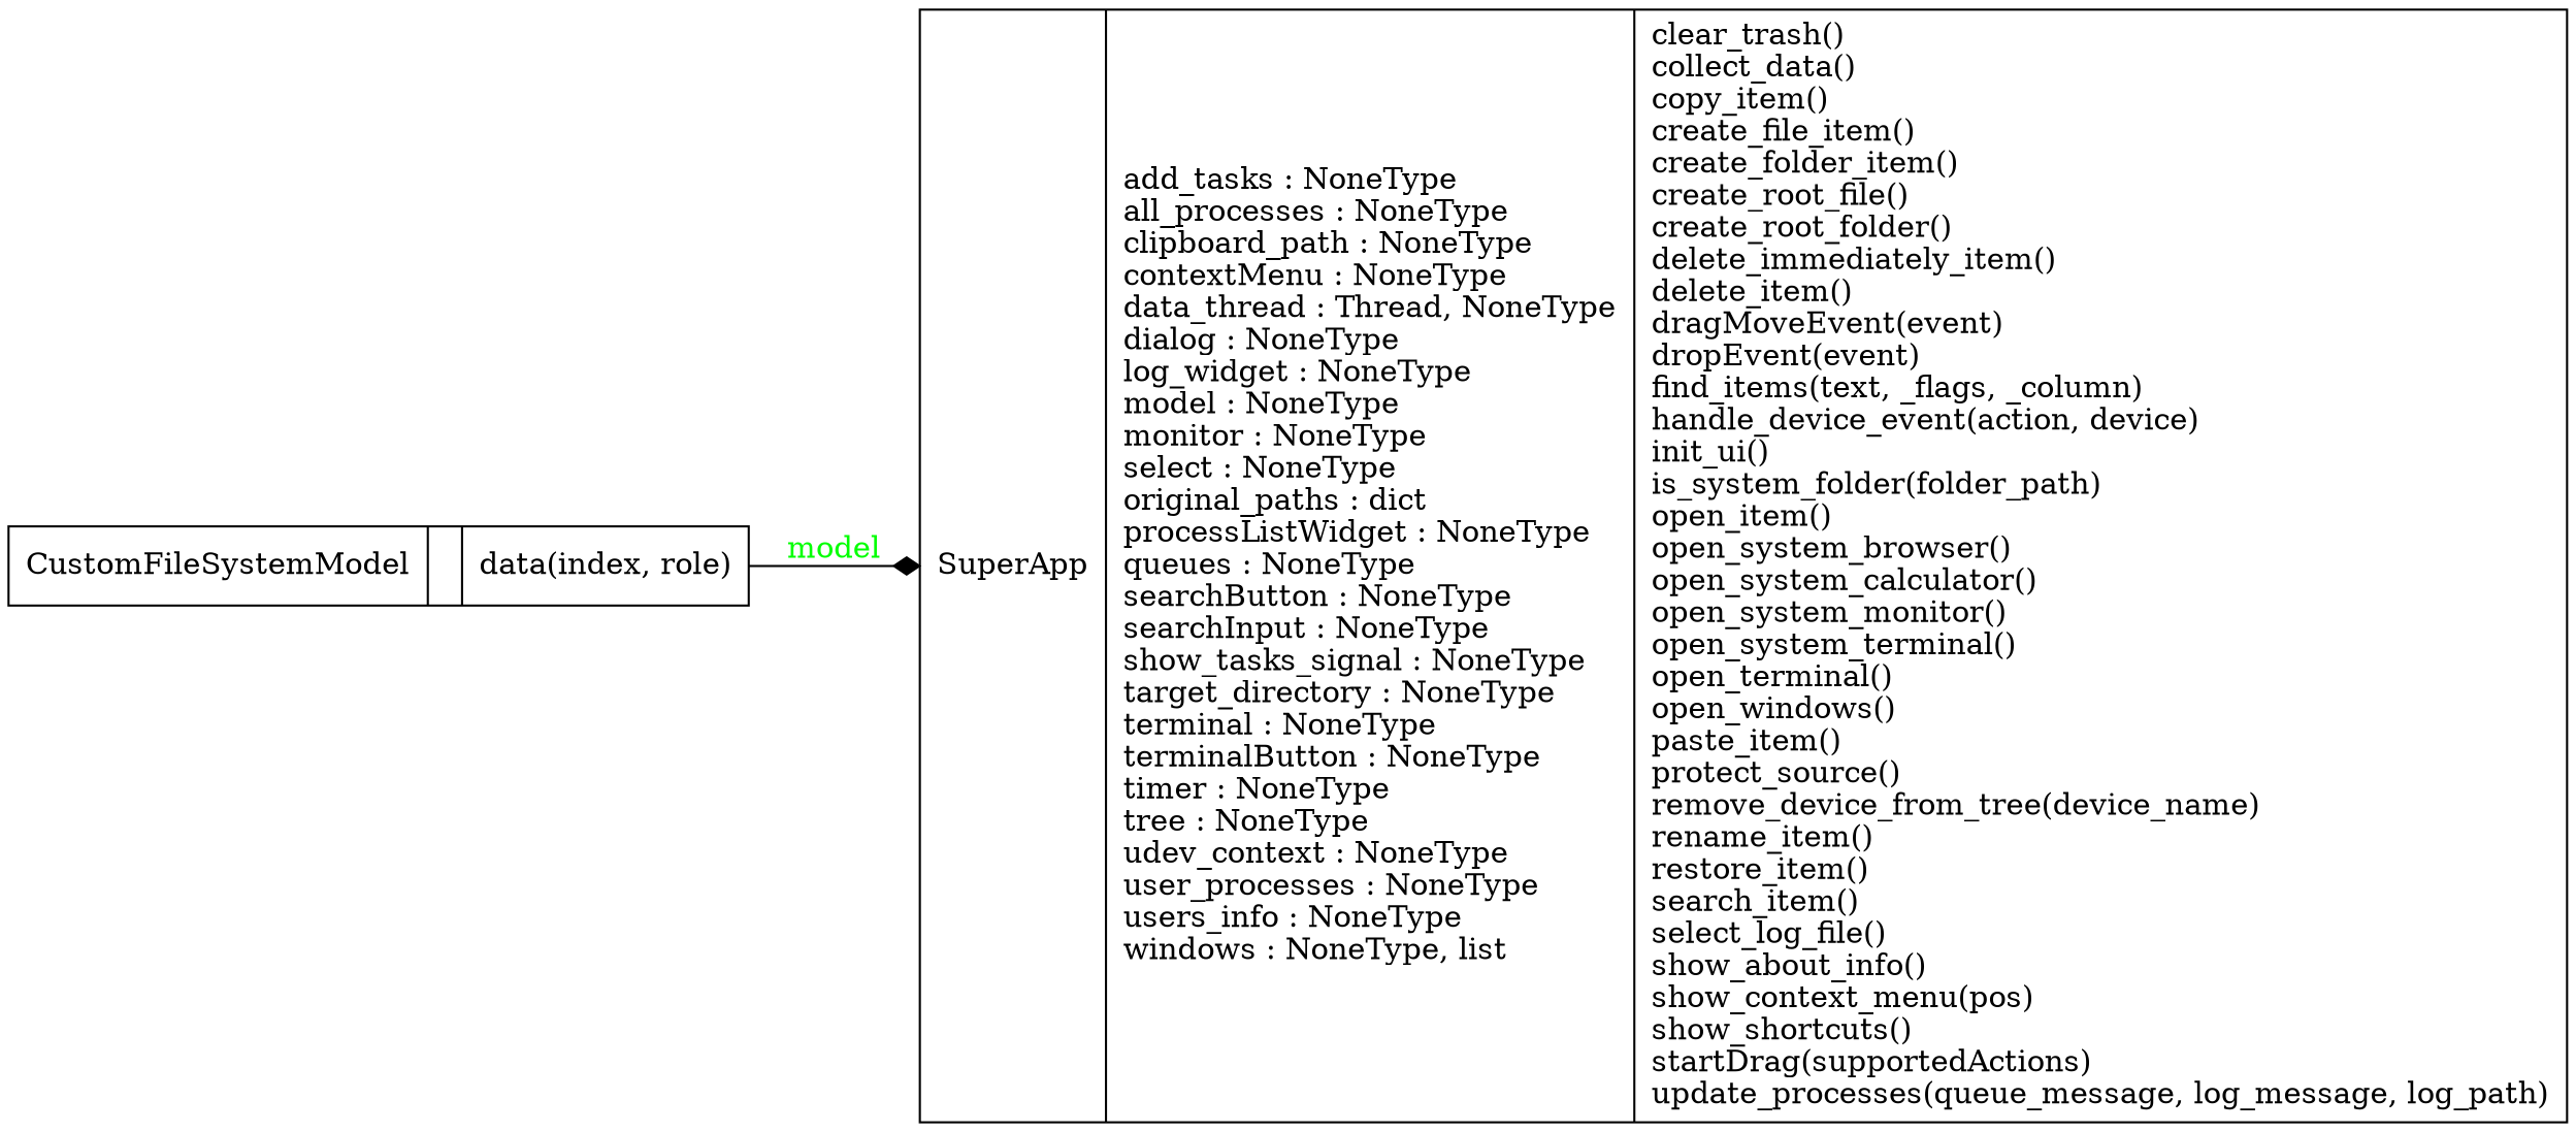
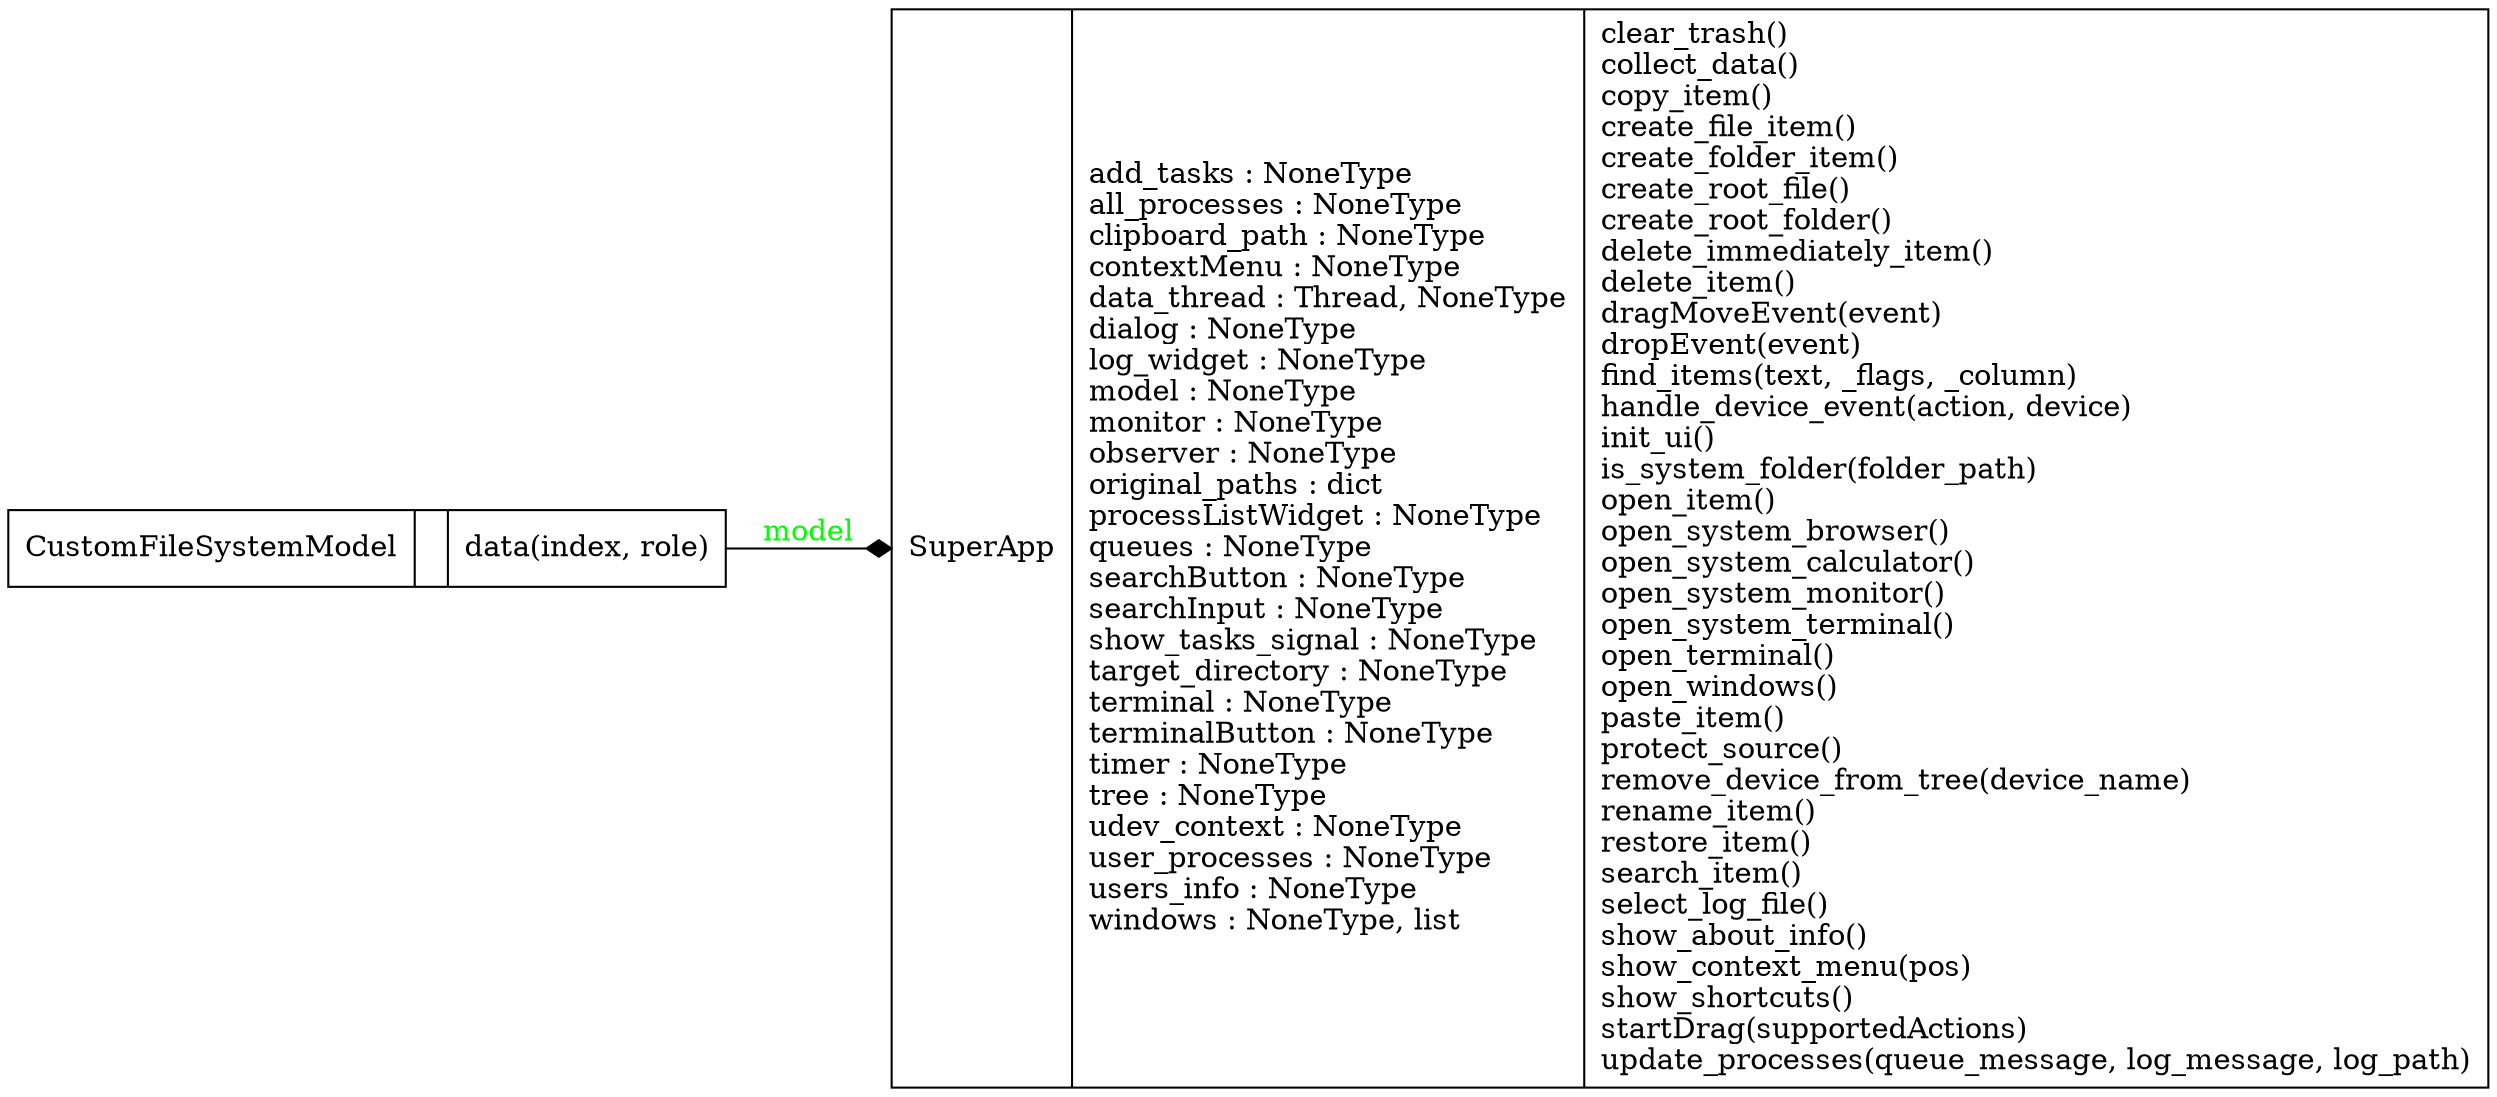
  digraph {
    rankdir=LR
    node [color=black fontcolor=black shape=record style=solid]
    n1 [label="{CustomFileSystemModel|\l|data(index, role)\l}"]
-   n2 [label="{SuperApp|add_tasks : NoneType\lall_processes : NoneType\lclipboard_path : NoneType\lcontextMenu : NoneType\ldata_thread : Thread, NoneType\ldialog : NoneType\llog_widget : NoneType\lmodel : NoneType\lmonitor : NoneType\lselect : NoneType\loriginal_paths : dict\lprocessListWidget : NoneType\lqueues : NoneType\lsearchButton : NoneType\lsearchInput : NoneType\lshow_tasks_signal : NoneType\ltarget_directory : NoneType\lterminal : NoneType\lterminalButton : NoneType\ltimer : NoneType\ltree : NoneType\ludev_context : NoneType\luser_processes : NoneType\lusers_info : NoneType\lwindows : NoneType, list\l|clear_trash()\lcollect_data()\lcopy_item()\lcreate_file_item()\lcreate_folder_item()\lcreate_root_file()\lcreate_root_folder()\ldelete_immediately_item()\ldelete_item()\ldragMoveEvent(event)\ldropEvent(event)\lfind_items(text, _flags, _column)\lhandle_device_event(action, device)\linit_ui()\lis_system_folder(folder_path)\lopen_item()\lopen_system_browser()\lopen_system_calculator()\lopen_system_monitor()\lopen_system_terminal()\lopen_terminal()\lopen_windows()\lpaste_item()\lprotect_source()\lremove_device_from_tree(device_name)\lrename_item()\lrestore_item()\lsearch_item()\lselect_log_file()\lshow_about_info()\lshow_context_menu(pos)\lshow_shortcuts()\lstartDrag(supportedActions)\lupdate_processes(queue_message, log_message, log_path)\l}"]
+   n2 [label="{SuperApp|add_tasks : NoneType\lall_processes : NoneType\lclipboard_path : NoneType\lcontextMenu : NoneType\ldata_thread : Thread, NoneType\ldialog : NoneType\llog_widget : NoneType\lmodel : NoneType\lmonitor : NoneType\lobserver : NoneType\loriginal_paths : dict\lprocessListWidget : NoneType\lqueues : NoneType\lsearchButton : NoneType\lsearchInput : NoneType\lshow_tasks_signal : NoneType\ltarget_directory : NoneType\lterminal : NoneType\lterminalButton : NoneType\ltimer : NoneType\ltree : NoneType\ludev_context : NoneType\luser_processes : NoneType\lusers_info : NoneType\lwindows : NoneType, list\l|clear_trash()\lcollect_data()\lcopy_item()\lcreate_file_item()\lcreate_folder_item()\lcreate_root_file()\lcreate_root_folder()\ldelete_immediately_item()\ldelete_item()\ldragMoveEvent(event)\ldropEvent(event)\lfind_items(text, _flags, _column)\lhandle_device_event(action, device)\linit_ui()\lis_system_folder(folder_path)\lopen_item()\lopen_system_browser()\lopen_system_calculator()\lopen_system_monitor()\lopen_system_terminal()\lopen_terminal()\lopen_windows()\lpaste_item()\lprotect_source()\lremove_device_from_tree(device_name)\lrename_item()\lrestore_item()\lsearch_item()\lselect_log_file()\lshow_about_info()\lshow_context_menu(pos)\lshow_shortcuts()\lstartDrag(supportedActions)\lupdate_processes(queue_message, log_message, log_path)\l}"]
    n1 -> n2 [arrowhead=diamond arrowtail=none fontcolor=green label=model style=solid]
  }
